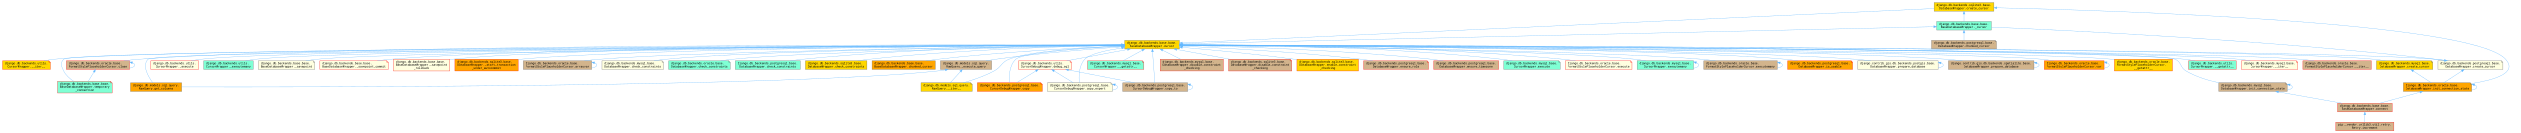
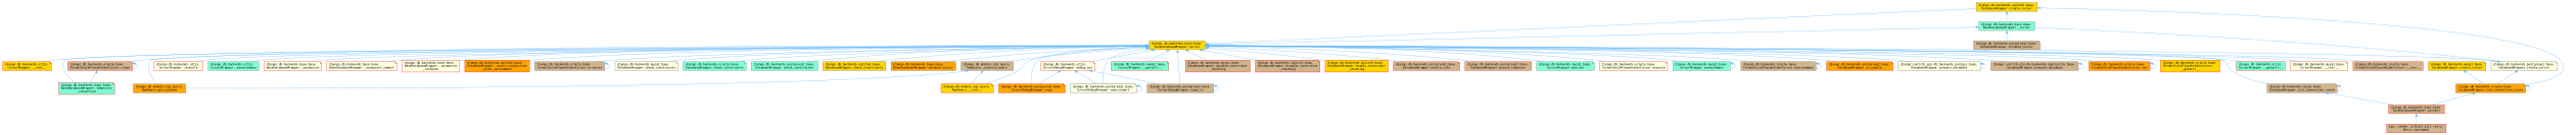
  digraph {
    fontname="Roboto Mono"
    rankdir=TB
    node [color=red fillcolor=tan fontname="Roboto Mono" fontsize=10 shape=box style=filled]
    edge [color=steelblue1 dir=back fontname="Roboto Mono" fontsize=10 labelfontname=Helvetica labelfontsize=10 style=solid]
    n1 [color=gray40 fillcolor=gold fontcolor=black height=0.2 label="django.db.backends.sqlite3.base.\lDatabaseWrapper.create_cursor" width=0.4]
    n2 [color=grey40 fillcolor=aquamarine height=0.2 label="django.db.backends.base.base.\lBaseDatabaseWrapper._cursor" width=0.4]
    n3 [color=grey40 fillcolor=orange height=0.2 label="django.db.backends.oracle.base.\lDatabaseWrapper.init_connection_state" shape=note width=0.4]
    n4 [color=grey40 height=0.2 label="django.db.backends.postgresql.base.\lDatabaseWrapper.chunked_cursor" shape=note width=0.4]
    n5 [color=grey40 fillcolor=gold height=0.2 label="django.db.backends.base.base.\lBaseDatabaseWrapper.cursor" width=0.4]
    n6 [height=0.2 label="django.db.backends.base.base.\lBaseDatabaseWrapper.connect" width=0.4]
    n7 [fillcolor=aquamarine height=0.2 label="django.db.backends.mysql.base.\lCursorWrapper.__getattr__" shape=note width=0.4]
    n8 [fillcolor=gold height=0.2 label="django.db.backends.oracle.base.\lFormatStylePlaceholderCursor.\l__getattr__" width=0.4]
    n9 [fillcolor=aquamarine height=0.2 label="django.db.backends.utils.\lCursorWrapper.__getattr__" width=0.4]
    n10 [fillcolor=lightyellow height=0.2 label="django.db.backends.mysql.base.\lCursorWrapper.__iter__" shape=note width=0.4]
    n11 [height=0.2 label="django.db.backends.oracle.base.\lFormatStylePlaceholderCursor.__iter__" width=0.4]
    n12 [fillcolor=gold height=0.2 label="django.db.backends.utils.\lCursorWrapper.__iter__" shape=note width=0.4]
-   n13 [color=grey40 fillcolor=gold height=0.2 label="django.db.models.sql.query.\lRawQuery.__iter__" shape=note width=0.4]
+   n13 [fillcolor=gold height=0.2 label="django.db.models.sql.query.\lRawQuery.__iter__" shape=note width=0.4]
    n14 [fillcolor=lightyellow height=0.2 label="django.db.backends.utils.\lCursorWrapper._execute" width=0.4]
    n15 [color=grey40 height=0.2 label="django.db.models.sql.query.\lRawQuery._execute_query" width=0.4]
    n16 [color=grey40 fillcolor=orange height=0.2 label="django.db.models.sql.query.\lRawQuery.get_columns" width=0.4]
    n17 [color=grey40 fillcolor=aquamarine height=0.2 label="django.db.backends.utils.\lCursorWrapper._executemany" width=0.4]
-   n18 [color=grey40 fillcolor=lightyellow height=0.2 label="django.db.backends.base.base.\lBaseDatabaseWrapper._savepoint" shape=note width=0.4]
+   n18 [fillcolor=lightyellow height=0.2 label="django.db.backends.base.base.\lBaseDatabaseWrapper._savepoint" shape=note width=0.4]
    n19 [fillcolor=lightyellow height=0.2 label="django.db.backends.base.base.\lBaseDatabaseWrapper._savepoint_commit" shape=note width=0.4]
    n20 [fillcolor=lightyellow height=0.2 label="django.db.backends.base.base.\lBaseDatabaseWrapper._savepoint\l_rollback" width=0.4]
    n21 [fillcolor=orange height=0.2 label="django.db.backends.sqlite3.base.\lDatabaseWrapper._start_transaction\l_under_autocommit" width=0.4]
    n22 [color=grey40 height=0.2 label="django.db.backends.oracle.base.\lFormatStylePlaceholderCursor.arrayvar" width=0.4]
    n23 [color=grey40 fillcolor=lightyellow height=0.2 label="django.db.backends.mysql.base.\lDatabaseWrapper.check_constraints" shape=note width=0.4]
    n24 [color=grey40 fillcolor=aquamarine height=0.2 label="django.db.backends.oracle.base.\lDatabaseWrapper.check_constraints" shape=note width=0.4]
    n25 [color=grey40 fillcolor=aquamarine height=0.2 label="django.db.backends.postgresql.base.\lDatabaseWrapper.check_constraints" width=0.4]
    n26 [color=grey40 fillcolor=gold height=0.2 label="django.db.backends.sqlite3.base.\lDatabaseWrapper.check_constraints" width=0.4]
    n27 [color=grey40 fillcolor=orange height=0.2 label="django.db.backends.base.base.\lBaseDatabaseWrapper.chunked_cursor" width=0.4]
    n28 [height=0.2 label="django.db.backends.oracle.base.\lFormatStylePlaceholderCursor.close" width=0.4]
    n29 [fillcolor=aquamarine height=0.2 label="django.db.backends.base.base.\lBaseDatabaseWrapper.temporary\l_connection" shape=note width=0.4]
    n30 [fillcolor=orange height=0.2 label="django.db.backends.postgresql.base.\lCursorDebugWrapper.copy" shape=note width=0.4]
    n31 [color=grey40 fillcolor=lightyellow height=0.2 label="django.db.backends.postgresql.base.\lCursorDebugWrapper.copy_expert" shape=note width=0.4]
    n32 [color=grey40 height=0.2 label="django.db.backends.postgresql.base.\lCursorDebugWrapper.copy_to" width=0.4]
    n33 [color=grey40 fillcolor=gold height=0.2 label="django.db.backends.mysql.base.\lDatabaseWrapper.create_cursor" shape=note width=0.4]
    n34 [color=grey40 fillcolor=lightyellow height=0.2 label="django.db.backends.postgresql.base.\lDatabaseWrapper.create_cursor" shape=note width=0.4]
    n35 [fillcolor=lightyellow height=0.2 label="django.db.backends.utils.\lCursorDebugWrapper.debug_sql" shape=note width=0.4]
    n36 [height=0.2 label="django.db.backends.mysql.base.\lDatabaseWrapper.disable_constraint\l_checking" width=0.4]
    n37 [height=0.2 label="django.db.backends.sqlite3.base.\lDatabaseWrapper.disable_constraint\l_checking" shape=note width=0.4]
    n38 [fillcolor=gold height=0.2 label="django.db.backends.sqlite3.base.\lDatabaseWrapper.enable_constraint\l_checking" width=0.4]
    n39 [height=0.2 label="django.db.backends.postgresql.base.\lDatabaseWrapper.ensure_role" shape=note width=0.4]
    n40 [height=0.2 label="django.db.backends.postgresql.base.\lDatabaseWrapper.ensure_timezone" width=0.4]
    n41 [color=grey40 fillcolor=aquamarine height=0.2 label="django.db.backends.mysql.base.\lCursorWrapper.execute" shape=note width=0.4]
    n42 [fillcolor=lightyellow height=0.2 label="django.db.backends.oracle.base.\lFormatStylePlaceholderCursor.execute" shape=note width=0.4]
    n43 [color=grey40 fillcolor=aquamarine height=0.2 label="django.db.backends.mysql.base.\lCursorWrapper.executemany" width=0.4]
    n44 [color=grey40 height=0.2 label="django.db.backends.oracle.base.\lFormatStylePlaceholderCursor.executemany" width=0.4]
    n45 [color=grey40 height=0.2 label="django.db.backends.mysql.base.\lDatabaseWrapper.init_connection_state" shape=note width=0.4]
    n46 [fillcolor=orange height=0.2 label="django.db.backends.postgresql.base.\lDatabaseWrapper.is_usable" shape=note width=0.4]
    n47 [color=grey40 fillcolor=lightyellow height=0.2 label="django.contrib.gis.db.backends.postgis.base.\lDatabaseWrapper.prepare_database" width=0.4]
    n48 [color=grey40 height=0.2 label="django.contrib.gis.db.backends.spatialite.base.\lDatabaseWrapper.prepare_database" width=0.4]
    n49 [fillcolor=orange height=0.2 label="django.db.backends.oracle.base.\lFormatStylePlaceholderCursor.var" width=0.4]
    n50 [height=0.2 label="pip._vendor.urllib3.util.retry.\lRetry.increment" width=0.4]
    n1 -> n2
    n1 -> n3
    n2 -> n4
    n2 -> n5
    n3 -> n3
    n3 -> n6
    n5 -> n1
    n5 -> n7
    n5 -> n8
    n5 -> n9
    n5 -> n10
    n5 -> n11
    n5 -> n12
    n5 -> n13
    n5 -> n14
    n5 -> n15
    n5 -> n16
    n5 -> n17
    n5 -> n18
    n5 -> n19
    n5 -> n20
    n5 -> n21
    n5 -> n22
    n5 -> n23
    n5 -> n24
    n5 -> n25
    n5 -> n26
    n5 -> n27
    n5 -> n28
    n5 -> n29
    n5 -> n30
    n5 -> n31
    n5 -> n32
-   n5 -> n33
    n5 -> n34
    n5 -> n35
    n5 -> n36
    n5 -> n37
    n5 -> n38
    n5 -> n39
    n5 -> n40
    n5 -> n41
    n5 -> n42
    n5 -> n43
    n5 -> n44
    n5 -> n45
    n5 -> n46
    n5 -> n47
    n5 -> n48
    n5 -> n49
    n6 -> n50
    n15 -> n13
    n15 -> n16
    n22 -> n22
    n28 -> n28
    n28 -> n29
    n31 -> n31
    n32 -> n32
    n33 -> n3
    n34 -> n2
    n34 -> n3
    n35 -> n30
    n35 -> n31
    n35 -> n32
    n43 -> n43
    n44 -> n44
    n45 -> n6
    n45 -> n45
    n47 -> n47
    n48 -> n48
    n49 -> n49
  }
